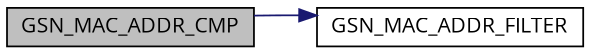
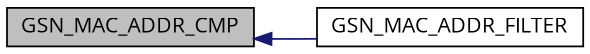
  digraph {
    rankdir=LR
    fontname="Open Sans"
    node [color=black fontname="Open Sans" fontsize=12 shape=record style=filled]
    n1 [fillcolor=grey75 fontcolor=black height=0.2 label=GSN_MAC_ADDR_CMP width=0.4]
    n2 [fillcolor=white height=0.2 label=GSN_MAC_ADDR_FILTER width=0.4]
-   n2 -> n1 [color=midnightblue dir=back fontname="Open Sans" fontsize=12 labelfontname=FreeSans labelfontsize=12 style=solid]
+   n1 -> n2 [color=midnightblue dir=back fontname="Open Sans" fontsize=12 labelfontname=FreeSans labelfontsize=12 style=solid]
  }
